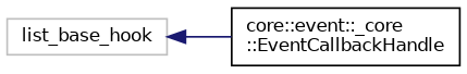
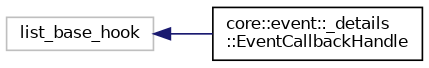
  digraph {
    rankdir=LR
    node [fillcolor=white fontname=Helvetica fontsize=10 shape=record style=filled]
    n1 [color=grey75 height=0.2 label=list_base_hook width=0.4]
-   n2 [color=black height=0.2 label="core::event::_core\l::EventCallbackHandle" width=0.4]
+   n2 [color=black height=0.2 label="core::event::_details\l::EventCallbackHandle" width=0.4]
    n1 -> n2 [color=midnightblue dir=back fontname=Helvetica fontsize=10 labelfontname=Helvetica labelfontsize=10 style=solid]
  }
